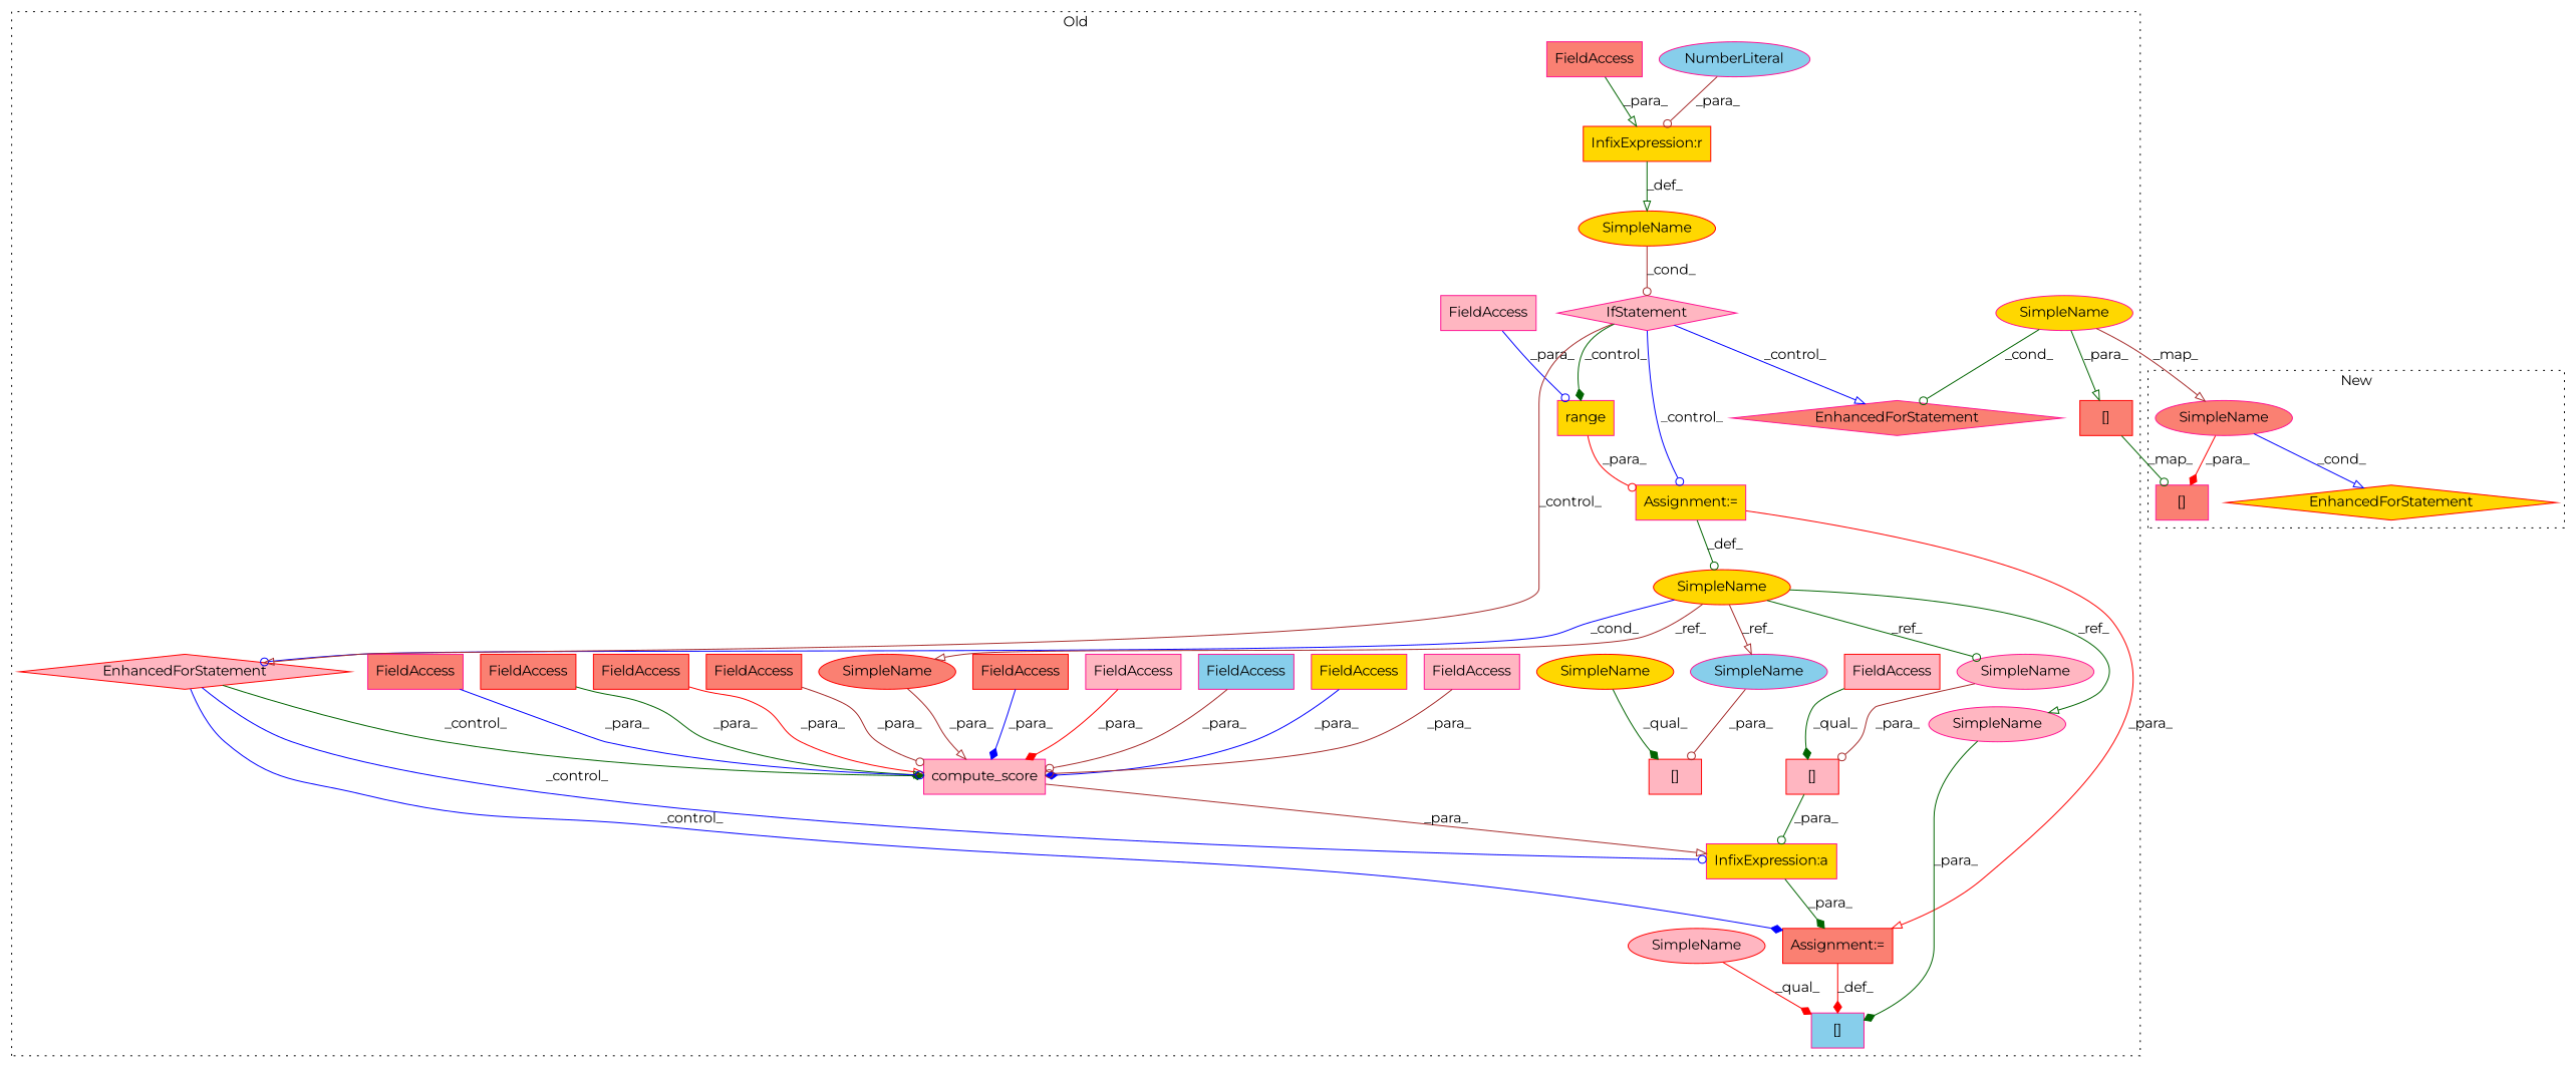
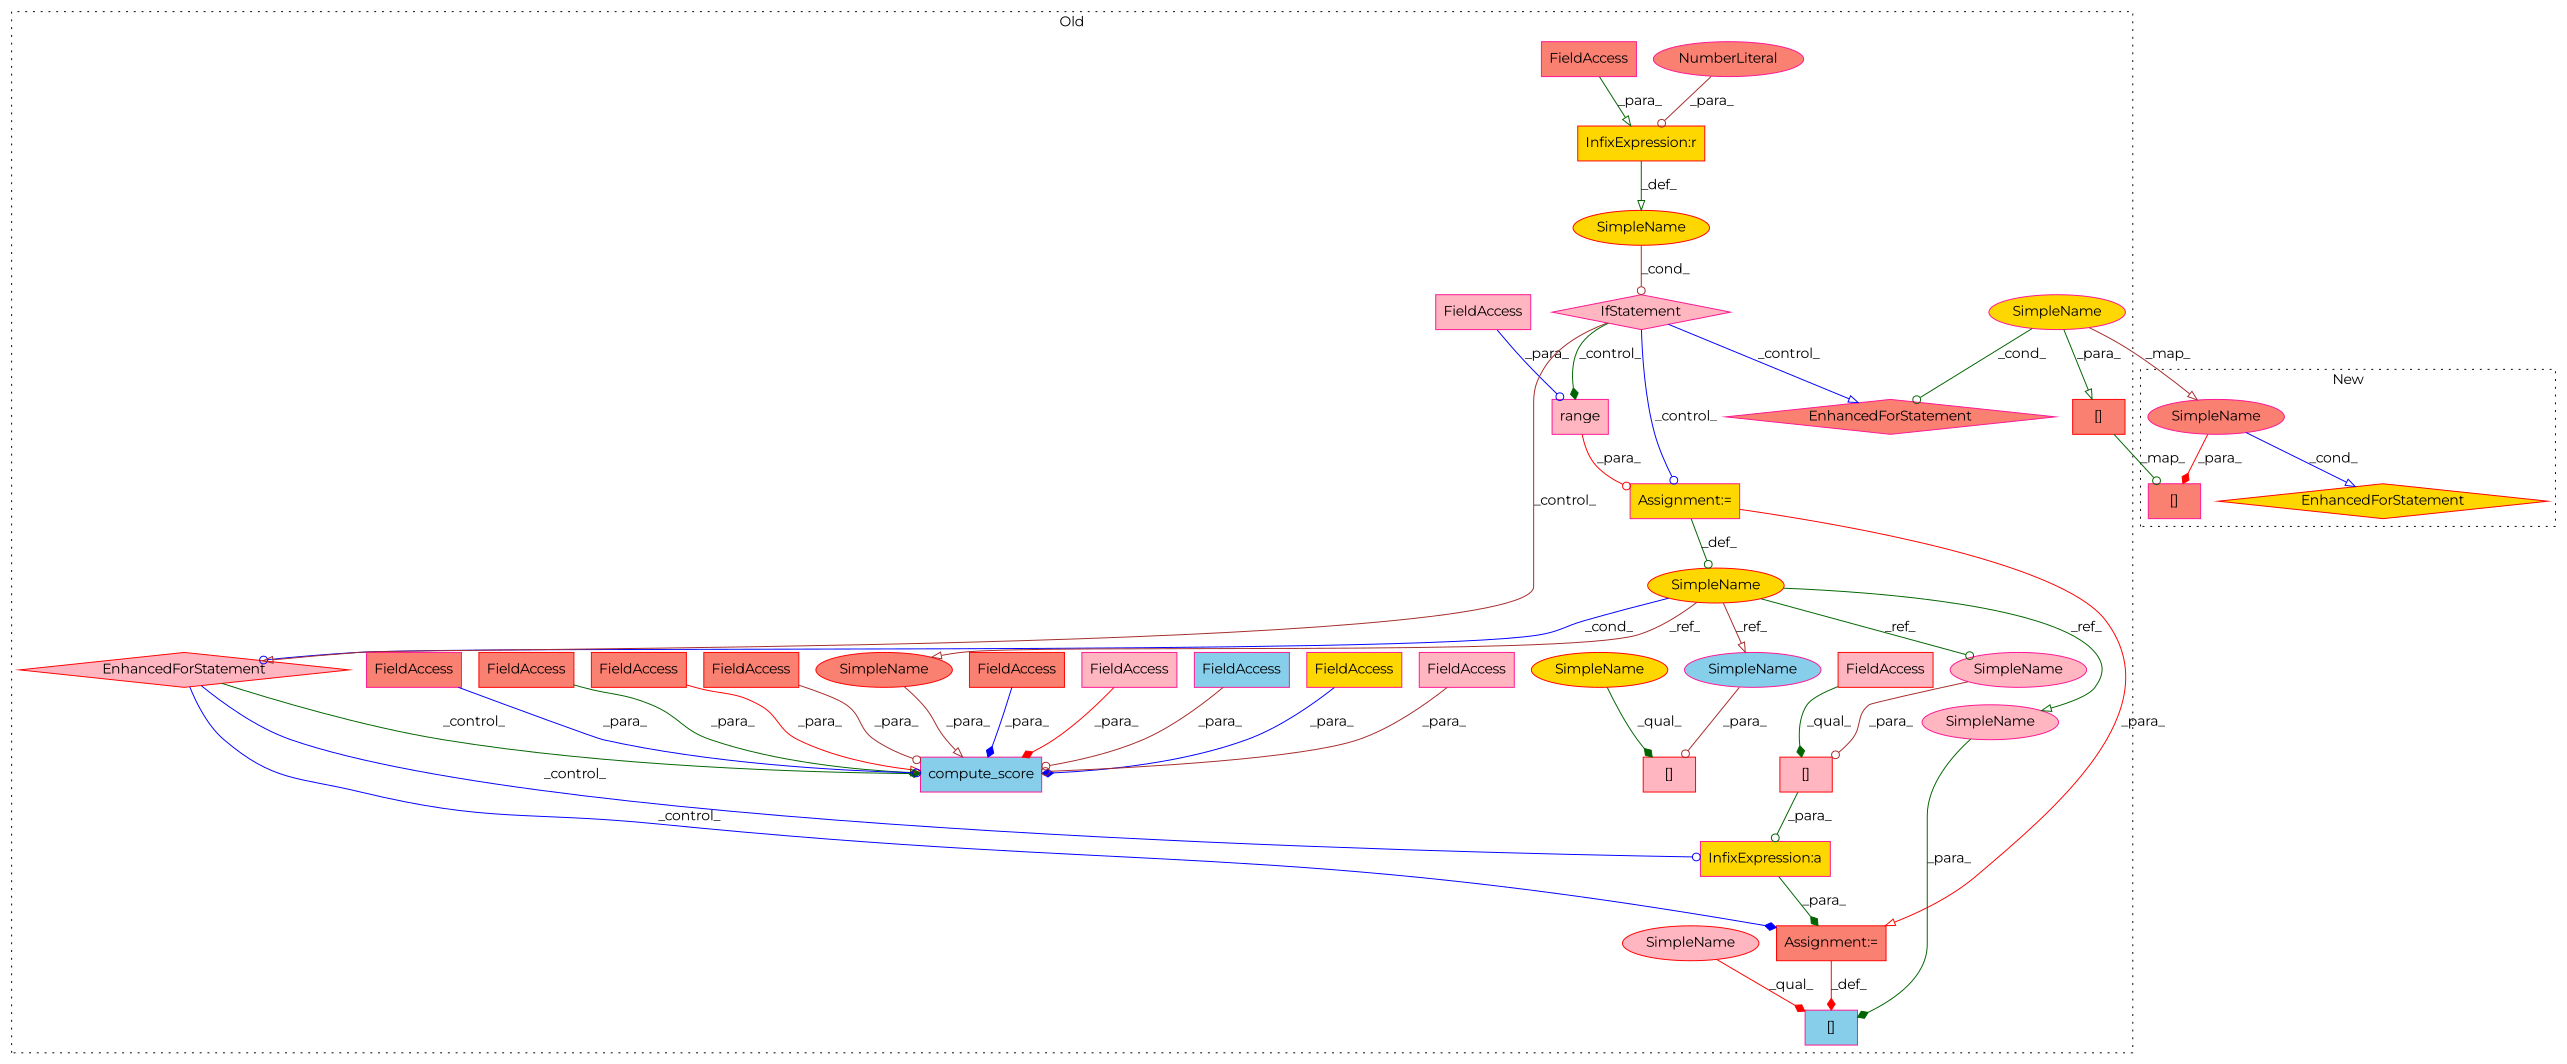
  digraph {
    fontname=Montserrat
    node [a=22 color=deeppink fillcolor=salmon fontname=Montserrat l=11 s="11363,11459" shape=box style=filled]
    edge [arrowhead=odot color=darkgreen fontname=Montserrat]
-   n1 [a=32 fillcolor=lightpink l="14,1" label=compute_score s="11516,11616"]
+   n1 [a=32 fillcolor=skyblue l="14,1" label=compute_score s="11516,11616"]
    n2 [a=70 color=red fillcolor=lightpink l="57,2" label=EnhancedForStatement shape=diamond]
    n3 [a=27 fillcolor=gold l=3 label="InfixExpression:a" s=11513]
    n4 [a=2 fillcolor=skyblue l="7,1" label="[]" s="11471,11489"]
-   n5 [a=32 fillcolor=gold l="6,1" label=range s="11438,11458"]
+   n5 [a=32 fillcolor=lightpink l="6,1" label=range s="11438,11458"]
    n6 [a=2 color=red fillcolor=lightpink l="7,1" label="[]" s="11471,11489"]
    n7 [a=2 color=red fillcolor=lightpink l="8,1" label="[]" s="11493,11512"]
    n8 [a=42 color=red fillcolor=gold label=SimpleName s=11424 shape=ellipse]
    n9 [a=42 color=red fillcolor=gold label=SimpleName shape=ellipse l="" s=""]
    n10 [a=70 l="57,2" label=EnhancedForStatement s="11705,11801" shape=diamond]
    n11 [a=42 fillcolor=gold label=SimpleName s=11766 shape=ellipse]
    n12 [a=2 color=red l="7,1" label="[]" s="11813,11831"]
    n13 [a=27 color=red fillcolor=gold l=4 label="InfixExpression:r" s=11291]
-   n14 [a=34 fillcolor=skyblue l=1 label=NumberLiteral s=11295 shape=ellipse]
+   n14 [a=34 l=1 label=NumberLiteral s=11295 shape=ellipse]
    n15 [color=red fillcolor=lightpink l=7 label=FieldAccess s=11493]
    n16 [fillcolor=lightpink l=14 label=FieldAccess s=11444]
    n17 [fillcolor=gold l=1 label=FieldAccess s=11594]
    n18 [fillcolor=skyblue l=5 label=FieldAccess s=11535]
    n19 [fillcolor=lightpink label=FieldAccess s=11561]
    n20 [label=FieldAccess s=11280]
    n21 [color=red l=10 label=FieldAccess s=11581]
    n22 [color=red l=9 label=FieldAccess s=11607]
    n23 [color=red l=10 label=FieldAccess s=11596]
    n24 [color=red l=4 label=FieldAccess s=11556]
    n25 [l=7 label=FieldAccess s=11573]
    n26 [fillcolor=lightpink l=4 label=FieldAccess s=11530]
    n27 [a=25 fillcolor=lightpink l="4,2" label=IfStatement s="11276,11296" shape=diamond]
    n28 [a=7 color=red l=2 label="Assignment:=" s=11490]
    n29 [a=7 fillcolor=gold l="57,2" label="Assignment:="]
    n30 [a=42 color=red fillcolor=gold l=6 label=SimpleName s=11471 shape=ellipse]
    n31 [a=42 color=red fillcolor=lightpink l=6 label=SimpleName s=11471 shape=ellipse]
    n32 [a=42 fillcolor=skyblue label=SimpleName s=11478 shape=ellipse]
    n33 [a=42 fillcolor=lightpink label=SimpleName s=11501 shape=ellipse]
    n34 [a=42 fillcolor=lightpink label=SimpleName s=11478 shape=ellipse]
    n35 [a=42 color=red label=SimpleName s=11544 shape=ellipse]
    n36 [a=70 color=red fillcolor=gold l="53,2" label=EnhancedForStatement s="9442,9534" shape=diamond]
    n37 [a=42 label=SimpleName s=9499 shape=ellipse]
    n38 [a=2 l="7,1" label="[]" s="9544,9562"]
    subgraph cluster_1 {
      label=Old
      style=dotted
      n1
      n2
      n3
      n4
      n5
      n6
      n7
      n8
      n9
      n10
      n11
      n12
      n13
      n14
      n15
      n16
      n17
      n18
      n19
      n20
      n21
      n22
      n23
      n24
      n25
      n26
      n27
      n28
      n29
      n30
      n31
      n32
      n33
      n34
      n35
    }
    subgraph cluster_2 {
      label=New
      style=dotted
      n36
      n37
      n38
    }
-   n1 -> n3 [arrowhead=onormal color=brown label=_para_]
    n2 -> n1 [arrowhead=diamond label=_control_]
    n2 -> n3 [color=blue label=_control_]
    n2 -> n28 [arrowhead=diamond color=blue label=_control_]
    n3 -> n28 [arrowhead=diamond label=_para_]
    n5 -> n29 [color=red label=_para_]
    n7 -> n3 [label=_para_]
    n8 -> n2 [color=blue label=_cond_]
    n8 -> n32 [arrowhead=onormal color=brown label=_ref_]
    n8 -> n33 [label=_ref_]
    n8 -> n34 [arrowhead=onormal label=_ref_]
    n8 -> n35 [arrowhead=onormal color=brown label=_ref_]
    n9 -> n27 [color=brown label=_cond_]
    n11 -> n10 [label=_cond_]
    n11 -> n12 [arrowhead=onormal label=_para_]
    n11 -> n37 [arrowhead=onormal color=brown label=_map_]
    n12 -> n38 [label=_map_]
    n13 -> n9 [arrowhead=onormal label=_def_]
    n14 -> n13 [color=brown label=_para_]
    n15 -> n7 [arrowhead=diamond label=_qual_]
    n16 -> n5 [color=blue label=_para_]
    n17 -> n1 [arrowhead=diamond color=blue label=_para_]
    n18 -> n1 [color=brown label=_para_]
    n19 -> n1 [arrowhead=diamond color=red label=_para_]
    n20 -> n13 [arrowhead=onormal label=_para_]
    n21 -> n1 [arrowhead=diamond color=blue label=_para_]
    n22 -> n1 [color=brown label=_para_]
    n23 -> n1 [arrowhead=onormal color=red label=_para_]
    n24 -> n1 [arrowhead=onormal label=_para_]
    n25 -> n1 [color=blue label=_para_]
    n26 -> n1 [color=brown label=_para_]
    n27 -> n2 [arrowhead=onormal color=brown label=_control_]
    n27 -> n5 [arrowhead=diamond label=_control_]
    n27 -> n10 [arrowhead=onormal color=blue label=_control_]
    n27 -> n29 [color=blue label=_control_]
    n28 -> n4 [arrowhead=diamond color=red label=_def_]
    n29 -> n8 [label=_def_]
    n29 -> n28 [arrowhead=onormal color=red label=_para_]
    n30 -> n6 [arrowhead=diamond label=_qual_]
    n31 -> n4 [arrowhead=diamond color=red label=_qual_]
    n32 -> n6 [color=brown label=_para_]
    n33 -> n7 [color=brown label=_para_]
    n34 -> n4 [arrowhead=diamond label=_para_]
    n35 -> n1 [arrowhead=onormal color=brown label=_para_]
    n37 -> n36 [arrowhead=onormal color=blue label=_cond_]
    n37 -> n38 [arrowhead=diamond color=red label=_para_]
  }
